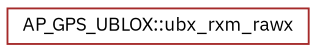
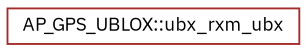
  digraph {
    rankdir=LR
    fontname="IBM Plex Sans"
-   n1 [color=brown fillcolor=white fontname="IBM Plex Sans" fontsize=10 height=0.2 label="AP_GPS_UBLOX::ubx_rxm_rawx" shape=record style=filled width=0.4]
+   n1 [color=brown fillcolor=white fontname="IBM Plex Sans" fontsize=10 height=0.2 label="AP_GPS_UBLOX::ubx_rxm_ubx" shape=record style=filled width=0.4]
  }
